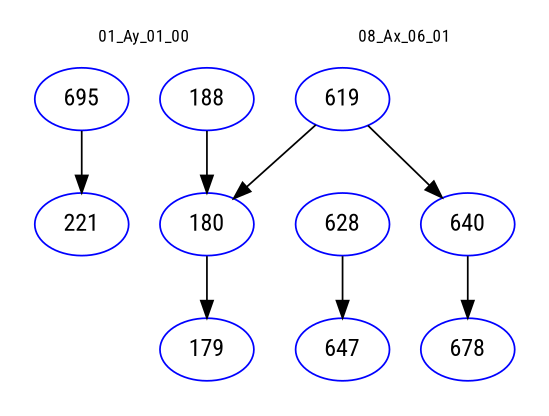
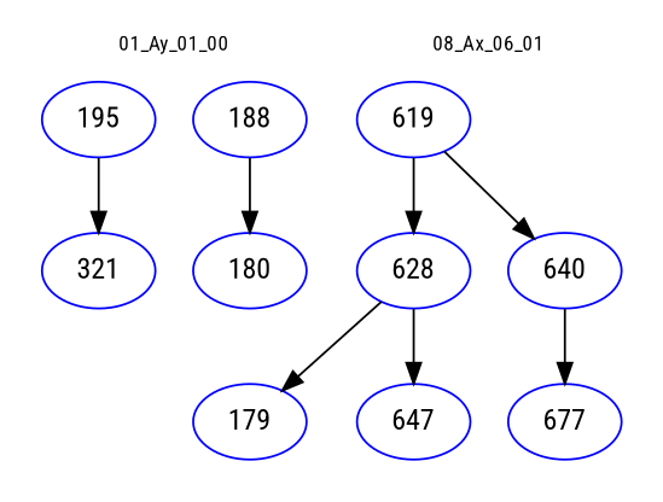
  digraph {
    fontname="Roboto Condensed"
    node [color=blue fontname="Roboto Condensed"]
    edge [color=black fontname="Roboto Condensed"]
    n1 [label=188]
    n2 [label=180]
-   n3 [label=695]
+   n3 [label=195]
    n4 [label=179]
-   n5 [label=221]
+   n5 [label=321]
    n6 [label=619]
    n7 [label=628]
    n8 [label=640]
    n9 [label=647]
-   n10 [label=678]
+   n10 [label=677]
    subgraph cluster_1 {
      color=white
      fontsize=10
      label="01_Ay_01_00"
      n1
      n2
      n3
      n4
      n5
    }
    subgraph cluster_2 {
      color=white
      fontsize=10
      label="08_Ax_06_01"
      n6
      n7
      n8
      n9
      n10
    }
    n1 -> n2
-   n2 -> n4
+   n7 -> n4
    n3 -> n5
-   n6 -> n2
+   n6 -> n7
    n6 -> n8
    n7 -> n9
    n8 -> n10
  }
